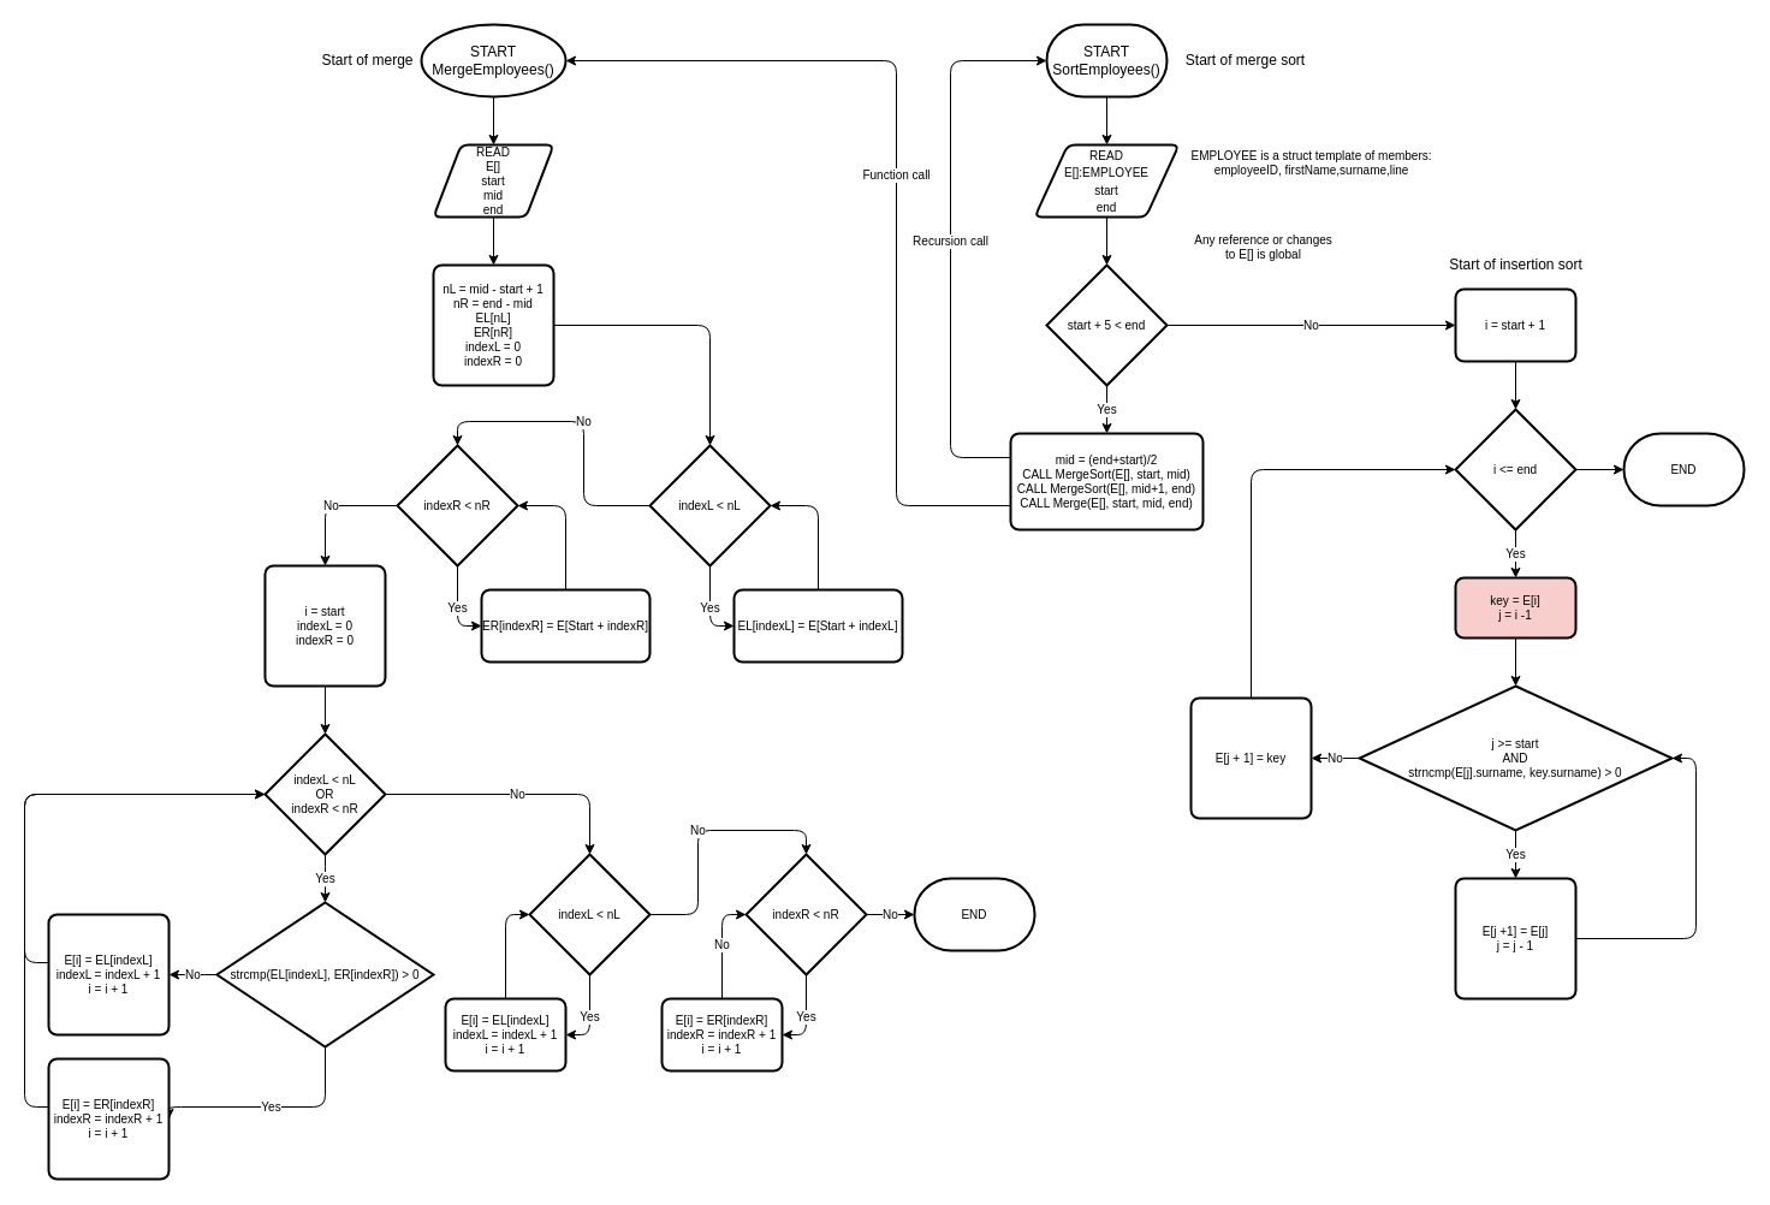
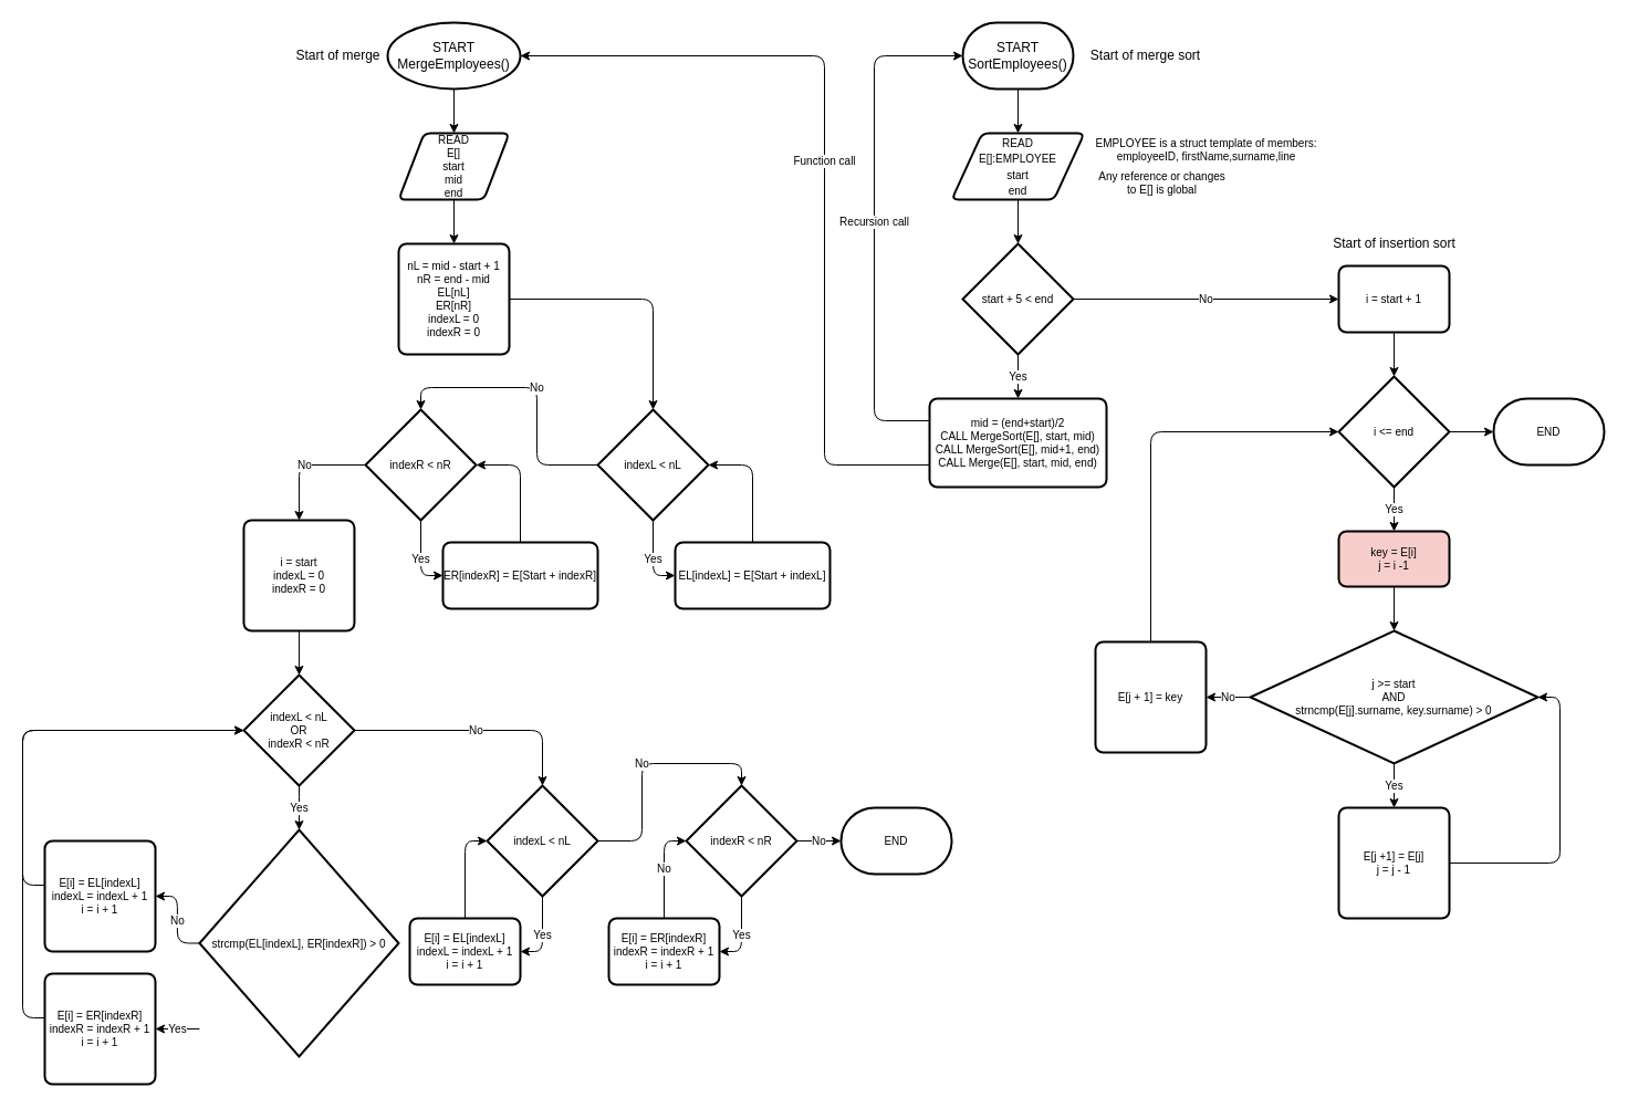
  <mxCell id="0" />
  <mxCell id="1" parent="0" />
  <mxCell id="2" style="edgeStyle=orthogonalEdgeStyle;rounded=1;orthogonalLoop=1;jettySize=auto;html=1;" parent="1" source="3" target="7" edge="1"><mxGeometry relative="1" as="geometry" /></mxCell>
  <mxCell id="3" value="START&lt;br&gt;SortEmployees()" style="strokeWidth=2;html=1;shape=stencil(xVVNb4MwDP01HJmAaIgeJ9Yde9mknV3qlqghQU7Wj3+/0BS1QGE0l0kc8DO85+fYSsByXUKNQRJJqDBg70GSfCFVXIJRZAObKR2cRi48unCRuRB0jYVx2AGIw1qgy2hDao9HvjFXBi5LJG6aLFsG0Zv9pnlYXigpLQlXUncyd3lLBlzaf6OTI4teXp3M+Rq7qLYKFRqkDnozt3JAkHx4K8XzlD49lLqOWt2/lL6fV4r9lJY+3Yv7YvHMDq48jD2QyxYzD8xLrmV/3p1XMwdys92NyLHcImMLyPI1FPsdqR+5eVhkDc1yDxJtulIHvFXPevM95b9lEFzeMaTZ8wxAhX2hXg107sanEE5ch6QMNG3o8AugHYaWJ9wK2HVS+ohY38HXs39cburhuNezeRT/aNnnjAuhNE5sgsUHc3ZBR4aT5VtFODG1Wy6Eu53GFmJAcEHdXXkBfgE=);whiteSpace=wrap;rounded=1;" parent="1" vertex="1"><mxGeometry x="870" y="20" width="100" height="60" as="geometry" /></mxCell>
  <mxCell id="4" style="edgeStyle=orthogonalEdgeStyle;rounded=1;orthogonalLoop=1;jettySize=auto;html=1;fontSize=10;" parent="1" source="5" target="32" edge="1"><mxGeometry relative="1" as="geometry" /></mxCell>
  <mxCell id="5" value="START&lt;br&gt;MergeEmployees()" style="strokeWidth=2;html=1;shape=mxgraph.flowchart.start_1;whiteSpace=wrap;rounded=1;" parent="1" vertex="1"><mxGeometry x="350" y="20" width="120" height="60" as="geometry" /></mxCell>
  <mxCell id="6" style="edgeStyle=orthogonalEdgeStyle;rounded=1;orthogonalLoop=1;jettySize=auto;html=1;fontSize=10;" parent="1" source="7" target="10" edge="1"><mxGeometry relative="1" as="geometry" /></mxCell>
  <mxCell id="7" value="&lt;font style=&quot;font-size: 10px&quot;&gt;READ&lt;br&gt;E[]:EMPLOYEE&lt;br&gt;start&lt;br&gt;end&lt;br&gt;&lt;/font&gt;" style="shape=parallelogram;html=1;strokeWidth=2;perimeter=parallelogramPerimeter;whiteSpace=wrap;rounded=1;arcSize=12;size=0.23;" parent="1" vertex="1"><mxGeometry x="860" y="120" width="120" height="60" as="geometry" /></mxCell>
  <mxCell id="8" value="Yes" style="edgeStyle=orthogonalEdgeStyle;rounded=1;orthogonalLoop=1;jettySize=auto;html=1;fontSize=10;" parent="1" source="10" target="13" edge="1"><mxGeometry relative="1" as="geometry" /></mxCell>
  <mxCell id="9" value="No" style="edgeStyle=orthogonalEdgeStyle;rounded=1;orthogonalLoop=1;jettySize=auto;html=1;fontSize=10;entryX=0;entryY=0.5;entryDx=0;entryDy=0;" parent="1" source="10" target="23" edge="1"><mxGeometry relative="1" as="geometry"><mxPoint x="1005" y="270" as="targetPoint" /></mxGeometry></mxCell>
  <mxCell id="10" value="start + 5 &amp;lt; end" style="strokeWidth=2;html=1;shape=mxgraph.flowchart.decision;whiteSpace=wrap;fontSize=10;rounded=1;" parent="1" vertex="1"><mxGeometry x="870" y="220" width="100" height="100" as="geometry" /></mxCell>
  <mxCell id="11" value="Recursion call" style="edgeStyle=orthogonalEdgeStyle;rounded=1;orthogonalLoop=1;jettySize=auto;html=1;entryX=0;entryY=0.5;entryDx=0;entryDy=0;entryPerimeter=0;fontSize=10;" parent="1" source="13" target="3" edge="1"><mxGeometry relative="1" as="geometry"><Array as="points"><mxPoint x="790" y="380" /><mxPoint x="790" y="50" /></Array></mxGeometry></mxCell>
  <mxCell id="12" value="Function call" style="edgeStyle=orthogonalEdgeStyle;rounded=1;orthogonalLoop=1;jettySize=auto;html=1;entryX=1;entryY=0.5;entryDx=0;entryDy=0;entryPerimeter=0;fontSize=10;" parent="1" source="13" target="5" edge="1"><mxGeometry relative="1" as="geometry"><Array as="points"><mxPoint x="745" y="420" /><mxPoint x="745" y="50" /></Array></mxGeometry></mxCell>
  <mxCell id="13" value="mid = (end+start)/2&lt;br&gt;CALL MergeSort(E[], start, mid)&lt;br&gt;CALL MergeSort(E[], mid+1, end)&lt;br&gt;CALL Merge(E[], start, mid, end)" style="rounded=1;whiteSpace=wrap;html=1;absoluteArcSize=1;arcSize=14;strokeWidth=2;fontSize=10;" parent="1" vertex="1"><mxGeometry x="840" y="360" width="160" height="80" as="geometry" /></mxCell>
- <mxCell id="14" value="Any reference or changes&lt;br&gt;to E[] is global" style="text;html=1;align=center;verticalAlign=middle;resizable=0;points=[];autosize=1;strokeColor=none;fillColor=none;fontSize=10;rounded=1;" parent="1" vertex="1"><mxGeometry x="985" y="190" width="130" height="30" as="geometry" /></mxCell>
+ <mxCell id="14" value="Any reference or changes&lt;br&gt;to E[] is global" style="text;html=1;align=center;verticalAlign=middle;resizable=0;points=[];autosize=1;strokeColor=none;fillColor=none;fontSize=10;rounded=1;" parent="1" vertex="1"><mxGeometry x="985" y="150" width="130" height="30" as="geometry" /></mxCell>
  <mxCell id="15" value="EMPLOYEE is a struct template of members:&lt;br&gt;employeeID, firstName,surname,line" style="text;html=1;align=center;verticalAlign=middle;resizable=0;points=[];autosize=1;strokeColor=none;fillColor=none;fontSize=10;rounded=1;" parent="1" vertex="1"><mxGeometry x="980" y="120" width="220" height="30" as="geometry" /></mxCell>
  <mxCell id="16" value="Yes" style="edgeStyle=orthogonalEdgeStyle;rounded=1;orthogonalLoop=1;jettySize=auto;html=1;fontSize=10;" parent="1" source="18" target="25" edge="1"><mxGeometry relative="1" as="geometry" /></mxCell>
  <mxCell id="17" style="edgeStyle=orthogonalEdgeStyle;rounded=1;orthogonalLoop=1;jettySize=auto;html=1;fontSize=10;" parent="1" source="18" target="30" edge="1"><mxGeometry relative="1" as="geometry" /></mxCell>
  <mxCell id="18" value="i &amp;lt;= end" style="strokeWidth=2;html=1;shape=mxgraph.flowchart.decision;whiteSpace=wrap;fontSize=10;rounded=1;" parent="1" vertex="1"><mxGeometry x="1210" y="340" width="100" height="100" as="geometry" /></mxCell>
  <mxCell id="19" value="No" style="edgeStyle=orthogonalEdgeStyle;rounded=1;orthogonalLoop=1;jettySize=auto;html=1;fontSize=10;" parent="1" source="21" target="29" edge="1"><mxGeometry relative="1" as="geometry" /></mxCell>
  <mxCell id="20" value="Yes" style="edgeStyle=orthogonalEdgeStyle;rounded=1;orthogonalLoop=1;jettySize=auto;html=1;fontSize=10;" parent="1" source="21" target="27" edge="1"><mxGeometry relative="1" as="geometry" /></mxCell>
  <mxCell id="21" value="j &amp;gt;= start&lt;br&gt;AND&lt;br&gt;strncmp(E[j].surname, key.surname) &amp;gt; 0" style="strokeWidth=2;html=1;shape=mxgraph.flowchart.decision;whiteSpace=wrap;fontSize=10;rounded=1;" parent="1" vertex="1"><mxGeometry x="1130" y="570" width="260" height="120" as="geometry" /></mxCell>
  <mxCell id="22" style="edgeStyle=orthogonalEdgeStyle;rounded=1;orthogonalLoop=1;jettySize=auto;html=1;fontSize=10;" parent="1" source="23" target="18" edge="1"><mxGeometry relative="1" as="geometry" /></mxCell>
  <mxCell id="23" value="i = start + 1" style="rounded=1;whiteSpace=wrap;html=1;absoluteArcSize=1;arcSize=14;strokeWidth=2;fontSize=10;" parent="1" vertex="1"><mxGeometry x="1210" y="240" width="100" height="60" as="geometry" /></mxCell>
  <mxCell id="24" style="edgeStyle=orthogonalEdgeStyle;rounded=1;orthogonalLoop=1;jettySize=auto;html=1;fontSize=10;" parent="1" source="25" target="21" edge="1"><mxGeometry relative="1" as="geometry" /></mxCell>
  <mxCell id="25" value="key = E[i]&lt;br&gt;j = i -1" style="rounded=1;whiteSpace=wrap;html=1;absoluteArcSize=1;arcSize=14;strokeWidth=2;fontSize=10;fillColor=#f8cecc;" parent="1" vertex="1"><mxGeometry x="1210" y="480" width="100" height="50" as="geometry" /></mxCell>
  <mxCell id="26" style="edgeStyle=orthogonalEdgeStyle;rounded=1;orthogonalLoop=1;jettySize=auto;html=1;entryX=1;entryY=0.5;entryDx=0;entryDy=0;entryPerimeter=0;fontSize=10;" parent="1" source="27" target="21" edge="1"><mxGeometry relative="1" as="geometry"><Array as="points"><mxPoint x="1410" y="780" /><mxPoint x="1410" y="630" /></Array></mxGeometry></mxCell>
  <mxCell id="27" value="E[j +1] = E[j]&lt;br&gt;j = j - 1" style="rounded=1;whiteSpace=wrap;html=1;absoluteArcSize=1;arcSize=14;strokeWidth=2;fontSize=10;" parent="1" vertex="1"><mxGeometry x="1210" y="730" width="100" height="100" as="geometry" /></mxCell>
  <mxCell id="28" style="edgeStyle=orthogonalEdgeStyle;rounded=1;orthogonalLoop=1;jettySize=auto;html=1;entryX=0;entryY=0.5;entryDx=0;entryDy=0;entryPerimeter=0;fontSize=10;" parent="1" source="29" target="18" edge="1"><mxGeometry relative="1" as="geometry"><Array as="points"><mxPoint x="1040" y="390" /></Array></mxGeometry></mxCell>
  <mxCell id="29" value="E[j + 1] = key" style="rounded=1;whiteSpace=wrap;html=1;absoluteArcSize=1;arcSize=14;strokeWidth=2;fontSize=10;" parent="1" vertex="1"><mxGeometry x="990" y="580" width="100" height="100" as="geometry" /></mxCell>
  <mxCell id="30" value="END" style="strokeWidth=2;html=1;shape=mxgraph.flowchart.terminator;whiteSpace=wrap;fontSize=10;rounded=1;" parent="1" vertex="1"><mxGeometry x="1350" y="360" width="100" height="60" as="geometry" /></mxCell>
  <mxCell id="31" style="edgeStyle=orthogonalEdgeStyle;rounded=1;orthogonalLoop=1;jettySize=auto;html=1;fontSize=10;" parent="1" source="32" target="34" edge="1"><mxGeometry relative="1" as="geometry" /></mxCell>
  <mxCell id="32" value="READ&lt;br&gt;E[]&lt;br&gt;start&lt;br&gt;mid&lt;br&gt;end" style="shape=parallelogram;html=1;strokeWidth=2;perimeter=parallelogramPerimeter;whiteSpace=wrap;rounded=1;arcSize=12;size=0.23;fontSize=10;" parent="1" vertex="1"><mxGeometry x="360" y="120" width="100" height="60" as="geometry" /></mxCell>
  <mxCell id="33" style="edgeStyle=orthogonalEdgeStyle;rounded=1;orthogonalLoop=1;jettySize=auto;html=1;fontSize=10;" parent="1" source="34" target="37" edge="1"><mxGeometry relative="1" as="geometry" /></mxCell>
  <mxCell id="34" value="nL = mid - start + 1&lt;br&gt;nR = end - mid&lt;br&gt;EL[nL]&lt;br&gt;ER[nR]&lt;br&gt;indexL = 0&lt;br&gt;indexR = 0" style="rounded=1;whiteSpace=wrap;html=1;absoluteArcSize=1;arcSize=14;strokeWidth=2;fontSize=10;" parent="1" vertex="1"><mxGeometry x="360" y="220" width="100" height="100" as="geometry" /></mxCell>
  <mxCell id="35" value="Yes" style="edgeStyle=orthogonalEdgeStyle;rounded=1;orthogonalLoop=1;jettySize=auto;html=1;entryX=0;entryY=0.5;entryDx=0;entryDy=0;fontSize=10;exitX=0.5;exitY=1;exitDx=0;exitDy=0;exitPerimeter=0;" parent="1" source="37" target="39" edge="1"><mxGeometry relative="1" as="geometry" /></mxCell>
  <mxCell id="36" value="No" style="edgeStyle=orthogonalEdgeStyle;rounded=1;orthogonalLoop=1;jettySize=auto;html=1;entryX=0.5;entryY=0;entryDx=0;entryDy=0;entryPerimeter=0;fontSize=10;" parent="1" source="37" target="42" edge="1"><mxGeometry relative="1" as="geometry" /></mxCell>
  <mxCell id="37" value="indexL &amp;lt; nL" style="strokeWidth=2;html=1;shape=mxgraph.flowchart.decision;whiteSpace=wrap;fontSize=10;rounded=1;" parent="1" vertex="1"><mxGeometry x="540" y="370" width="100" height="100" as="geometry" /></mxCell>
  <mxCell id="38" style="edgeStyle=orthogonalEdgeStyle;rounded=1;orthogonalLoop=1;jettySize=auto;html=1;entryX=1;entryY=0.5;entryDx=0;entryDy=0;entryPerimeter=0;fontSize=10;" parent="1" source="39" target="37" edge="1"><mxGeometry relative="1" as="geometry" /></mxCell>
  <mxCell id="39" value="EL[indexL] = E[Start + indexL]" style="rounded=1;whiteSpace=wrap;html=1;absoluteArcSize=1;arcSize=14;strokeWidth=2;fontSize=10;" parent="1" vertex="1"><mxGeometry x="610" y="490" width="140" height="60" as="geometry" /></mxCell>
  <mxCell id="40" value="Yes" style="edgeStyle=orthogonalEdgeStyle;rounded=1;orthogonalLoop=1;jettySize=auto;html=1;entryX=0;entryY=0.5;entryDx=0;entryDy=0;fontSize=10;exitX=0.5;exitY=1;exitDx=0;exitDy=0;exitPerimeter=0;" parent="1" source="42" target="44" edge="1"><mxGeometry relative="1" as="geometry" /></mxCell>
  <mxCell id="41" value="No" style="edgeStyle=orthogonalEdgeStyle;rounded=1;orthogonalLoop=1;jettySize=auto;html=1;fontSize=10;entryX=0.5;entryY=0;entryDx=0;entryDy=0;" parent="1" source="42" target="59" edge="1"><mxGeometry relative="1" as="geometry"><mxPoint x="130" y="450" as="targetPoint" /></mxGeometry></mxCell>
  <mxCell id="42" value="indexR &amp;lt; nR" style="strokeWidth=2;html=1;shape=mxgraph.flowchart.decision;whiteSpace=wrap;fontSize=10;rounded=1;" parent="1" vertex="1"><mxGeometry x="330" y="370" width="100" height="100" as="geometry" /></mxCell>
  <mxCell id="43" style="edgeStyle=orthogonalEdgeStyle;rounded=1;orthogonalLoop=1;jettySize=auto;html=1;entryX=1;entryY=0.5;entryDx=0;entryDy=0;entryPerimeter=0;fontSize=10;" parent="1" source="44" target="42" edge="1"><mxGeometry relative="1" as="geometry" /></mxCell>
  <mxCell id="44" value="&lt;span&gt;ER[indexR] = E[Start + indexR]&lt;/span&gt;" style="rounded=1;whiteSpace=wrap;html=1;absoluteArcSize=1;arcSize=14;strokeWidth=2;fontSize=10;" parent="1" vertex="1"><mxGeometry x="400" y="490" width="140" height="60" as="geometry" /></mxCell>
  <mxCell id="45" value="Yes" style="edgeStyle=orthogonalEdgeStyle;rounded=1;orthogonalLoop=1;jettySize=auto;html=1;fontSize=10;" parent="1" source="47" target="50" edge="1"><mxGeometry relative="1" as="geometry" /></mxCell>
  <mxCell id="46" value="No" style="edgeStyle=orthogonalEdgeStyle;rounded=1;orthogonalLoop=1;jettySize=auto;html=1;entryX=0.5;entryY=0;entryDx=0;entryDy=0;entryPerimeter=0;fontSize=10;" parent="1" source="47" target="57" edge="1"><mxGeometry relative="1" as="geometry" /></mxCell>
  <mxCell id="47" value="indexL &amp;lt; nL&lt;br&gt;OR&lt;br&gt;indexR &amp;lt; nR" style="strokeWidth=2;html=1;shape=mxgraph.flowchart.decision;whiteSpace=wrap;fontSize=10;rounded=1;" parent="1" vertex="1"><mxGeometry x="219.96" y="610" width="100" height="100" as="geometry" /></mxCell>
  <mxCell id="48" value="Yes" style="edgeStyle=orthogonalEdgeStyle;rounded=1;orthogonalLoop=1;jettySize=auto;html=1;entryX=1;entryY=0.5;entryDx=0;entryDy=0;fontSize=10;" parent="1" source="50" target="54" edge="1"><mxGeometry relative="1" as="geometry"><Array as="points"><mxPoint x="269.96" y="920" /></Array></mxGeometry></mxCell>
  <mxCell id="49" value="No" style="edgeStyle=orthogonalEdgeStyle;rounded=1;orthogonalLoop=1;jettySize=auto;html=1;entryX=1;entryY=0.5;entryDx=0;entryDy=0;fontSize=10;" parent="1" source="50" target="52" edge="1"><mxGeometry relative="1" as="geometry" /></mxCell>
- <mxCell id="50" value="strcmp(EL[indexL], ER[indexR]) &amp;gt; 0" style="strokeWidth=2;html=1;shape=mxgraph.flowchart.decision;whiteSpace=wrap;fontSize=10;rounded=1;" parent="1" vertex="1"><mxGeometry x="179.92" y="750" width="180.08" height="120" as="geometry" /></mxCell>
+ <mxCell id="50" value="strcmp(EL[indexL], ER[indexR]) &amp;gt; 0" style="strokeWidth=2;html=1;shape=mxgraph.flowchart.decision;whiteSpace=wrap;fontSize=10;rounded=1;" parent="1" vertex="1"><mxGeometry x="179.92" y="750" width="180.08" height="205" as="geometry" /></mxCell>
  <mxCell id="51" style="edgeStyle=orthogonalEdgeStyle;rounded=1;orthogonalLoop=1;jettySize=auto;html=1;entryX=0;entryY=0.5;entryDx=0;entryDy=0;fontSize=10;entryPerimeter=0;" parent="1" source="52" target="47" edge="1"><mxGeometry relative="1" as="geometry"><mxPoint x="-20" y="660" as="targetPoint" /><Array as="points"><mxPoint x="20" y="800" /><mxPoint x="20" y="660" /></Array></mxGeometry></mxCell>
  <mxCell id="52" value="&lt;span&gt;E[i] = EL[indexL]&lt;/span&gt;&lt;br&gt;&lt;span&gt;indexL = indexL + 1&lt;br&gt;i = i + 1&lt;br&gt;&lt;/span&gt;" style="rounded=1;whiteSpace=wrap;html=1;absoluteArcSize=1;arcSize=14;strokeWidth=2;fontSize=10;" parent="1" vertex="1"><mxGeometry x="40" y="760" width="100" height="100" as="geometry" /></mxCell>
  <mxCell id="53" style="edgeStyle=orthogonalEdgeStyle;rounded=1;orthogonalLoop=1;jettySize=auto;html=1;entryX=0;entryY=0.5;entryDx=0;entryDy=0;fontSize=10;entryPerimeter=0;" parent="1" source="54" target="47" edge="1"><mxGeometry relative="1" as="geometry"><mxPoint x="-20" y="660" as="targetPoint" /><Array as="points"><mxPoint x="20" y="920" /><mxPoint x="20" y="660" /></Array></mxGeometry></mxCell>
  <mxCell id="54" value="E[i] = ER[indexR]&lt;br&gt;indexR = indexR + 1&lt;br&gt;i = i + 1" style="rounded=1;whiteSpace=wrap;html=1;absoluteArcSize=1;arcSize=14;strokeWidth=2;fontSize=10;" parent="1" vertex="1"><mxGeometry x="40" y="880" width="100" height="100" as="geometry" /></mxCell>
  <mxCell id="55" value="Yes" style="edgeStyle=orthogonalEdgeStyle;rounded=1;orthogonalLoop=1;jettySize=auto;html=1;entryX=1;entryY=0.5;entryDx=0;entryDy=0;fontSize=10;" parent="1" source="57" target="64" edge="1"><mxGeometry relative="1" as="geometry" /></mxCell>
  <mxCell id="56" value="No" style="edgeStyle=orthogonalEdgeStyle;rounded=1;orthogonalLoop=1;jettySize=auto;html=1;entryX=0.5;entryY=0;entryDx=0;entryDy=0;entryPerimeter=0;fontSize=10;" parent="1" source="57" target="62" edge="1"><mxGeometry relative="1" as="geometry" /></mxCell>
  <mxCell id="57" value="indexL &amp;lt; nL" style="strokeWidth=2;html=1;shape=mxgraph.flowchart.decision;whiteSpace=wrap;fontSize=10;rounded=1;" parent="1" vertex="1"><mxGeometry x="440" y="710" width="100" height="100" as="geometry" /></mxCell>
  <mxCell id="58" style="edgeStyle=orthogonalEdgeStyle;rounded=1;orthogonalLoop=1;jettySize=auto;html=1;entryX=0.5;entryY=0;entryDx=0;entryDy=0;entryPerimeter=0;fontSize=10;" parent="1" source="59" target="47" edge="1"><mxGeometry relative="1" as="geometry" /></mxCell>
  <mxCell id="59" value="i = start&lt;br&gt;indexL = 0&lt;br&gt;indexR = 0" style="rounded=1;whiteSpace=wrap;html=1;absoluteArcSize=1;arcSize=14;strokeWidth=2;fontSize=10;" parent="1" vertex="1"><mxGeometry x="219.96" y="470" width="100" height="100" as="geometry" /></mxCell>
  <mxCell id="60" value="Yes" style="edgeStyle=orthogonalEdgeStyle;rounded=1;orthogonalLoop=1;jettySize=auto;html=1;entryX=1;entryY=0.5;entryDx=0;entryDy=0;fontSize=10;" parent="1" source="62" target="66" edge="1"><mxGeometry relative="1" as="geometry" /></mxCell>
  <mxCell id="61" value="No" style="edgeStyle=orthogonalEdgeStyle;rounded=1;orthogonalLoop=1;jettySize=auto;html=1;entryX=0;entryY=0.5;entryDx=0;entryDy=0;entryPerimeter=0;fontSize=10;" parent="1" source="62" target="67" edge="1"><mxGeometry relative="1" as="geometry" /></mxCell>
  <mxCell id="62" value="indexR &amp;lt; nR" style="strokeWidth=2;html=1;shape=mxgraph.flowchart.decision;whiteSpace=wrap;fontSize=10;rounded=1;" parent="1" vertex="1"><mxGeometry x="620" y="710" width="100" height="100" as="geometry" /></mxCell>
  <mxCell id="63" style="edgeStyle=orthogonalEdgeStyle;rounded=1;orthogonalLoop=1;jettySize=auto;html=1;entryX=0;entryY=0.5;entryDx=0;entryDy=0;entryPerimeter=0;fontSize=10;" parent="1" source="64" target="57" edge="1"><mxGeometry relative="1" as="geometry" /></mxCell>
  <mxCell id="64" value="&lt;span&gt;E[i] = EL[indexL]&lt;/span&gt;&lt;br&gt;&lt;span&gt;indexL = indexL + 1&lt;br&gt;i = i + 1&lt;br&gt;&lt;/span&gt;" style="rounded=1;whiteSpace=wrap;html=1;absoluteArcSize=1;arcSize=14;strokeWidth=2;fontSize=10;" parent="1" vertex="1"><mxGeometry x="370" y="830" width="100" height="60" as="geometry" /></mxCell>
  <mxCell id="65" value="No" style="edgeStyle=orthogonalEdgeStyle;rounded=1;orthogonalLoop=1;jettySize=auto;html=1;entryX=0;entryY=0.5;entryDx=0;entryDy=0;entryPerimeter=0;fontSize=10;" parent="1" source="66" target="62" edge="1"><mxGeometry relative="1" as="geometry" /></mxCell>
  <mxCell id="66" value="E[i] = ER[indexR]&lt;br&gt;indexR = indexR + 1&lt;br&gt;i = i + 1" style="rounded=1;whiteSpace=wrap;html=1;absoluteArcSize=1;arcSize=14;strokeWidth=2;fontSize=10;" parent="1" vertex="1"><mxGeometry x="550" y="830" width="100" height="60" as="geometry" /></mxCell>
  <mxCell id="67" value="END" style="strokeWidth=2;html=1;shape=mxgraph.flowchart.terminator;whiteSpace=wrap;fontSize=10;rounded=1;" parent="1" vertex="1"><mxGeometry x="760" y="730" width="100" height="60" as="geometry" /></mxCell>
  <mxCell id="68" value="Start of insertion sort" style="text;html=1;align=center;verticalAlign=middle;resizable=0;points=[];autosize=1;strokeColor=none;fillColor=none;rounded=1;" parent="1" vertex="1"><mxGeometry x="1195" y="210" width="130" height="20" as="geometry" /></mxCell>
  <mxCell id="69" value="Start of merge sort" style="text;html=1;align=center;verticalAlign=middle;resizable=0;points=[];autosize=1;strokeColor=none;fillColor=none;rounded=1;" parent="1" vertex="1"><mxGeometry x="980" y="40" width="110" height="20" as="geometry" /></mxCell>
  <mxCell id="70" value="Start of merge" style="text;html=1;align=center;verticalAlign=middle;resizable=0;points=[];autosize=1;strokeColor=none;fillColor=none;rounded=1;" parent="1" vertex="1"><mxGeometry x="260" y="40" width="90" height="20" as="geometry" /></mxCell>
